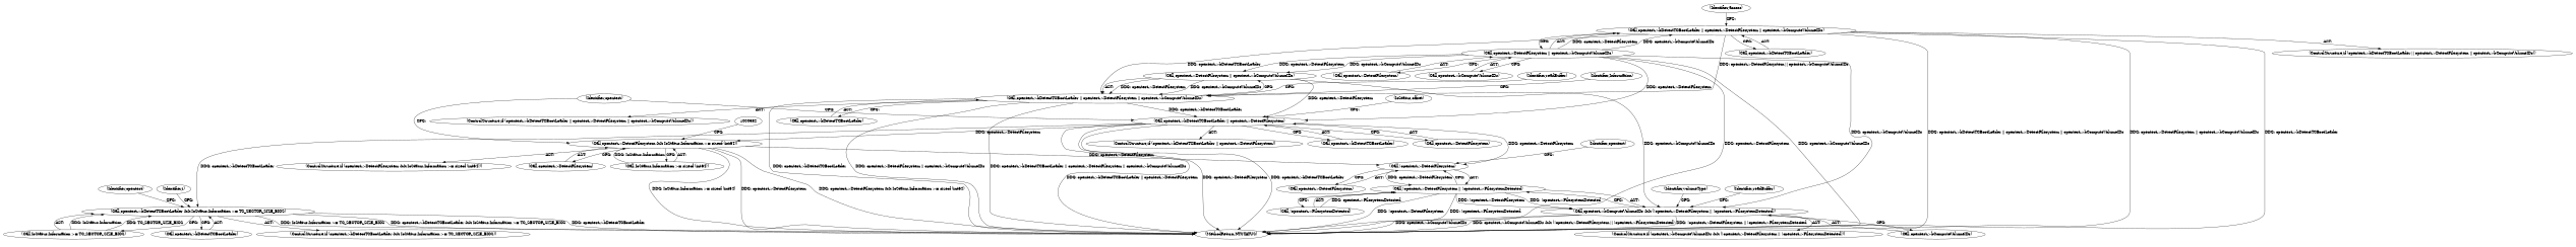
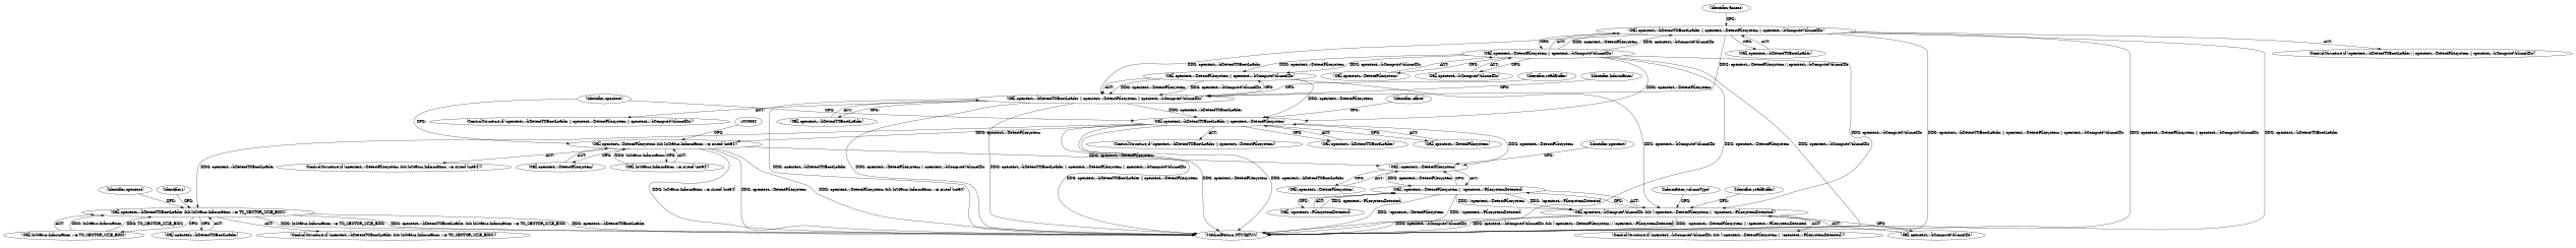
  digraph {
    n1 [label="(Call,opentest->bDetectTCBootLoader || opentest->DetectFilesystem || opentest->bComputeVolumeIDs)"]
    n2 [label="(Call,opentest->DetectFilesystem || opentest->bComputeVolumeIDs)"]
    n3 [label="(Call,opentest->bDetectTCBootLoader || opentest->DetectFilesystem || opentest->bComputeVolumeIDs)"]
    n4 [label="(Call,opentest->bDetectTCBootLoader)"]
    n5 [label="(MethodReturn,NTSTATUS)"]
    n6 [label="(ControlStructure,if (opentest->bDetectTCBootLoader || opentest->DetectFilesystem || opentest->bComputeVolumeIDs))"]
    n7 [label="(Call,opentest->bDetectTCBootLoader || opentest->DetectFilesystem)"]
    n8 [label="(Call,opentest->bComputeVolumeIDs && (!opentest->DetectFilesystem || !opentest->FilesystemDetected))"]
    n9 [label="(Call,opentest->DetectFilesystem || opentest->bComputeVolumeIDs)"]
    n10 [label="(Call,opentest->DetectFilesystem)"]
    n11 [label="(Call,opentest->bComputeVolumeIDs)"]
    n12 [label="(Call,opentest->bDetectTCBootLoader)"]
    n13 [label="(ControlStructure,if (opentest->bDetectTCBootLoader || opentest->DetectFilesystem || opentest->bComputeVolumeIDs))"]
    n14 [label="(Call,opentest->bDetectTCBootLoader && IoStatus.Information >= TC_SECTOR_SIZE_BIOS)"]
    n15 [label="(Call,opentest->DetectFilesystem && IoStatus.Information >= sizeof (int64))"]
    n16 [label="(Call,!opentest->DetectFilesystem)"]
    n17 [label="(ControlStructure,if (opentest->bDetectTCBootLoader || opentest->DetectFilesystem))"]
    n18 [label="(Call,opentest->bDetectTCBootLoader)"]
    n19 [label="(Call,opentest->DetectFilesystem)"]
    n20 [label="(Call,!opentest->DetectFilesystem || !opentest->FilesystemDetected)"]
    n21 [label="(Call,opentest->bComputeVolumeIDs)"]
    n22 [label="(ControlStructure,if (opentest->bComputeVolumeIDs && (!opentest->DetectFilesystem || !opentest->FilesystemDetected)))"]
    n23 [label="(Call,IoStatus.Information >= TC_SECTOR_SIZE_BIOS)"]
    n24 [label="(ControlStructure,if (opentest->bDetectTCBootLoader && IoStatus.Information >= TC_SECTOR_SIZE_BIOS))"]
    n25 [label="(Call,opentest->bDetectTCBootLoader)"]
    n26 [label="(ControlStructure,if (opentest->DetectFilesystem && IoStatus.Information >= sizeof (int64)))"]
    n27 [label="(Call,opentest->DetectFilesystem)"]
    n28 [label="(Call,IoStatus.Information >= sizeof (int64))"]
    n29 [label="(Call,opentest->DetectFilesystem)"]
    n30 [label="(Call,!opentest->FilesystemDetected)"]
-   n31 [label="(IoStatus,offset)"]
-   n32 [label="(Identifier,volumeType)"]
+   n31 [label="(Identifier,offset)"]
+   n32 [label="(Information,volumeType)"]
    n33 [label="(Identifier,opentest)"]
    n34 [label="(Identifier,opentest)"]
    n35 [label="(Identifier,readBuffer)"]
    n36 [label="(Identifier,readBuffer)"]
    n37 [label="(Identifier,access)"]
    n38 [label="(Identifier,opentest)"]
    n39 [label="(Identifier,Information)"]
    n40 [label="(Identifier,i)"]
    1000582
    n1 -> n2 [label="CFG: "]
    n1 -> n3 [label="DDG: opentest->bDetectTCBootLoader"]
    n1 -> n3 [label="DDG: opentest->DetectFilesystem || opentest->bComputeVolumeIDs"]
    n1 -> n4 [label="CFG: "]
    n1 -> n5 [label="DDG: opentest->bDetectTCBootLoader || opentest->DetectFilesystem || opentest->bComputeVolumeIDs"]
    n1 -> n5 [label="DDG: opentest->DetectFilesystem || opentest->bComputeVolumeIDs"]
    n1 -> n5 [label="DDG: opentest->bDetectTCBootLoader"]
    n1 -> n6 [label="AST: "]
    n2 -> n1 [label="AST: "]
    n2 -> n1 [label="DDG: opentest->DetectFilesystem"]
    n2 -> n1 [label="DDG: opentest->bComputeVolumeIDs"]
    n2 -> n5 [label="DDG: opentest->DetectFilesystem"]
    n2 -> n5 [label="DDG: opentest->bComputeVolumeIDs"]
    n2 -> n7 [label="DDG: opentest->DetectFilesystem"]
    n2 -> n8 [label="DDG: opentest->bComputeVolumeIDs"]
    n2 -> n9 [label="DDG: opentest->DetectFilesystem"]
    n2 -> n9 [label="DDG: opentest->bComputeVolumeIDs"]
    n2 -> n10 [label="CFG: "]
    n2 -> n11 [label="CFG: "]
    n3 -> n5 [label="DDG: opentest->bDetectTCBootLoader"]
    n3 -> n5 [label="DDG: opentest->DetectFilesystem || opentest->bComputeVolumeIDs"]
    n3 -> n5 [label="DDG: opentest->bDetectTCBootLoader || opentest->DetectFilesystem || opentest->bComputeVolumeIDs"]
    n3 -> n7 [label="DDG: opentest->bDetectTCBootLoader"]
    n3 -> n9 [label="CFG: "]
    n3 -> n12 [label="CFG: "]
    n3 -> n13 [label="AST: "]
    n4 -> n1 [label="AST: "]
    n7 -> n5 [label="DDG: opentest->bDetectTCBootLoader"]
    n7 -> n5 [label="DDG: opentest->bDetectTCBootLoader || opentest->DetectFilesystem"]
    n7 -> n5 [label="DDG: opentest->DetectFilesystem"]
    n7 -> n14 [label="DDG: opentest->bDetectTCBootLoader"]
    n7 -> n15 [label="DDG: opentest->DetectFilesystem"]
    n7 -> n16 [label="DDG: opentest->DetectFilesystem"]
    n7 -> n17 [label="AST: "]
    n7 -> n18 [label="CFG: "]
    n7 -> n19 [label="CFG: "]
    n8 -> n5 [label="DDG: opentest->bComputeVolumeIDs"]
    n8 -> n5 [label="DDG: opentest->bComputeVolumeIDs && (!opentest->DetectFilesystem || !opentest->FilesystemDetected)"]
    n8 -> n5 [label="DDG: !opentest->DetectFilesystem || !opentest->FilesystemDetected"]
    n8 -> n20 [label="CFG: "]
    n8 -> n21 [label="CFG: "]
    n8 -> n22 [label="AST: "]
    n9 -> n3 [label="AST: "]
    n9 -> n3 [label="DDG: opentest->DetectFilesystem"]
    n9 -> n3 [label="DDG: opentest->bComputeVolumeIDs"]
    n9 -> n7 [label="DDG: opentest->DetectFilesystem"]
    n9 -> n8 [label="DDG: opentest->bComputeVolumeIDs"]
    n10 -> n2 [label="AST: "]
    n11 -> n2 [label="AST: "]
    n12 -> n3 [label="AST: "]
    n14 -> n5 [label="DDG: IoStatus.Information >= TC_SECTOR_SIZE_BIOS"]
    n14 -> n5 [label="DDG: opentest->bDetectTCBootLoader && IoStatus.Information >= TC_SECTOR_SIZE_BIOS"]
    n14 -> n5 [label="DDG: opentest->bDetectTCBootLoader"]
    n14 -> n23 [label="CFG: "]
    n14 -> n24 [label="AST: "]
    n14 -> n25 [label="CFG: "]
    n15 -> n5 [label="DDG: IoStatus.Information >= sizeof (int64)"]
    n15 -> n5 [label="DDG: opentest->DetectFilesystem"]
    n15 -> n5 [label="DDG: opentest->DetectFilesystem && IoStatus.Information >= sizeof (int64)"]
    n15 -> n16 [label="DDG: opentest->DetectFilesystem"]
    n15 -> n26 [label="AST: "]
    n15 -> n27 [label="CFG: "]
    n15 -> n28 [label="CFG: "]
    n16 -> n20 [label="AST: "]
    n16 -> n20 [label="DDG: opentest->DetectFilesystem"]
    n16 -> n29 [label="CFG: "]
    n18 -> n7 [label="AST: "]
    n19 -> n7 [label="AST: "]
    n20 -> n5 [label="DDG: !opentest->DetectFilesystem"]
    n20 -> n5 [label="DDG: !opentest->FilesystemDetected"]
    n20 -> n8 [label="AST: "]
    n20 -> n8 [label="DDG: !opentest->DetectFilesystem"]
    n20 -> n8 [label="DDG: !opentest->FilesystemDetected"]
    n20 -> n16 [label="CFG: "]
    n20 -> n30 [label="CFG: "]
    n21 -> n8 [label="AST: "]
    n23 -> n14 [label="AST: "]
    n23 -> n14 [label="DDG: IoStatus.Information"]
    n23 -> n14 [label="DDG: TC_SECTOR_SIZE_BIOS"]
    n25 -> n14 [label="AST: "]
    n27 -> n15 [label="AST: "]
    n28 -> n15 [label="AST: "]
    n28 -> n15 [label="DDG: IoStatus.Information"]
    n29 -> n16 [label="AST: "]
    n30 -> n20 [label="AST: "]
    n30 -> n20 [label="DDG: opentest->FilesystemDetected"]
    n31 -> n7 [label="CFG: "]
    n32 -> n8 [label="CFG: "]
    n33 -> n14 [label="CFG: "]
    n34 -> n16 [label="CFG: "]
    n35 -> n8 [label="CFG: "]
    n36 -> n3 [label="CFG: "]
    n37 -> n1 [label="CFG: "]
    n38 -> n7 [label="CFG: "]
    n38 -> n15 [label="CFG: "]
    n39 -> n3 [label="CFG: "]
    n40 -> n14 [label="CFG: "]
    1000582 -> n15 [label="CFG: "]
  }
